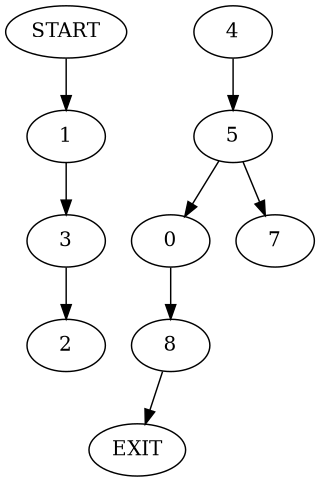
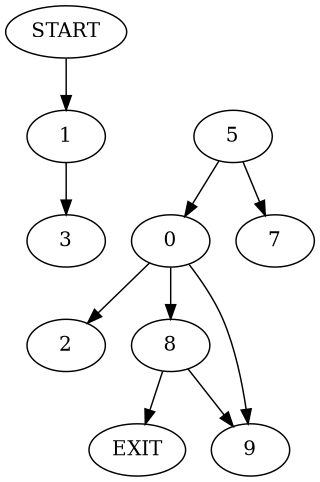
  digraph {
    n1 [label=START]
    1
    3
    n4 [label=EXIT]
    2
-   4
    5
    n8 [label=0]
    7
    8
+   9
    n1 -> 1
    1 -> 3
-   3 -> 2
-   4 -> 5
+   n8 -> 2
    5 -> n8
    5 -> 7
    n8 -> 8
+   n8 -> 9
    8 -> n4
+   8 -> 9
  }
